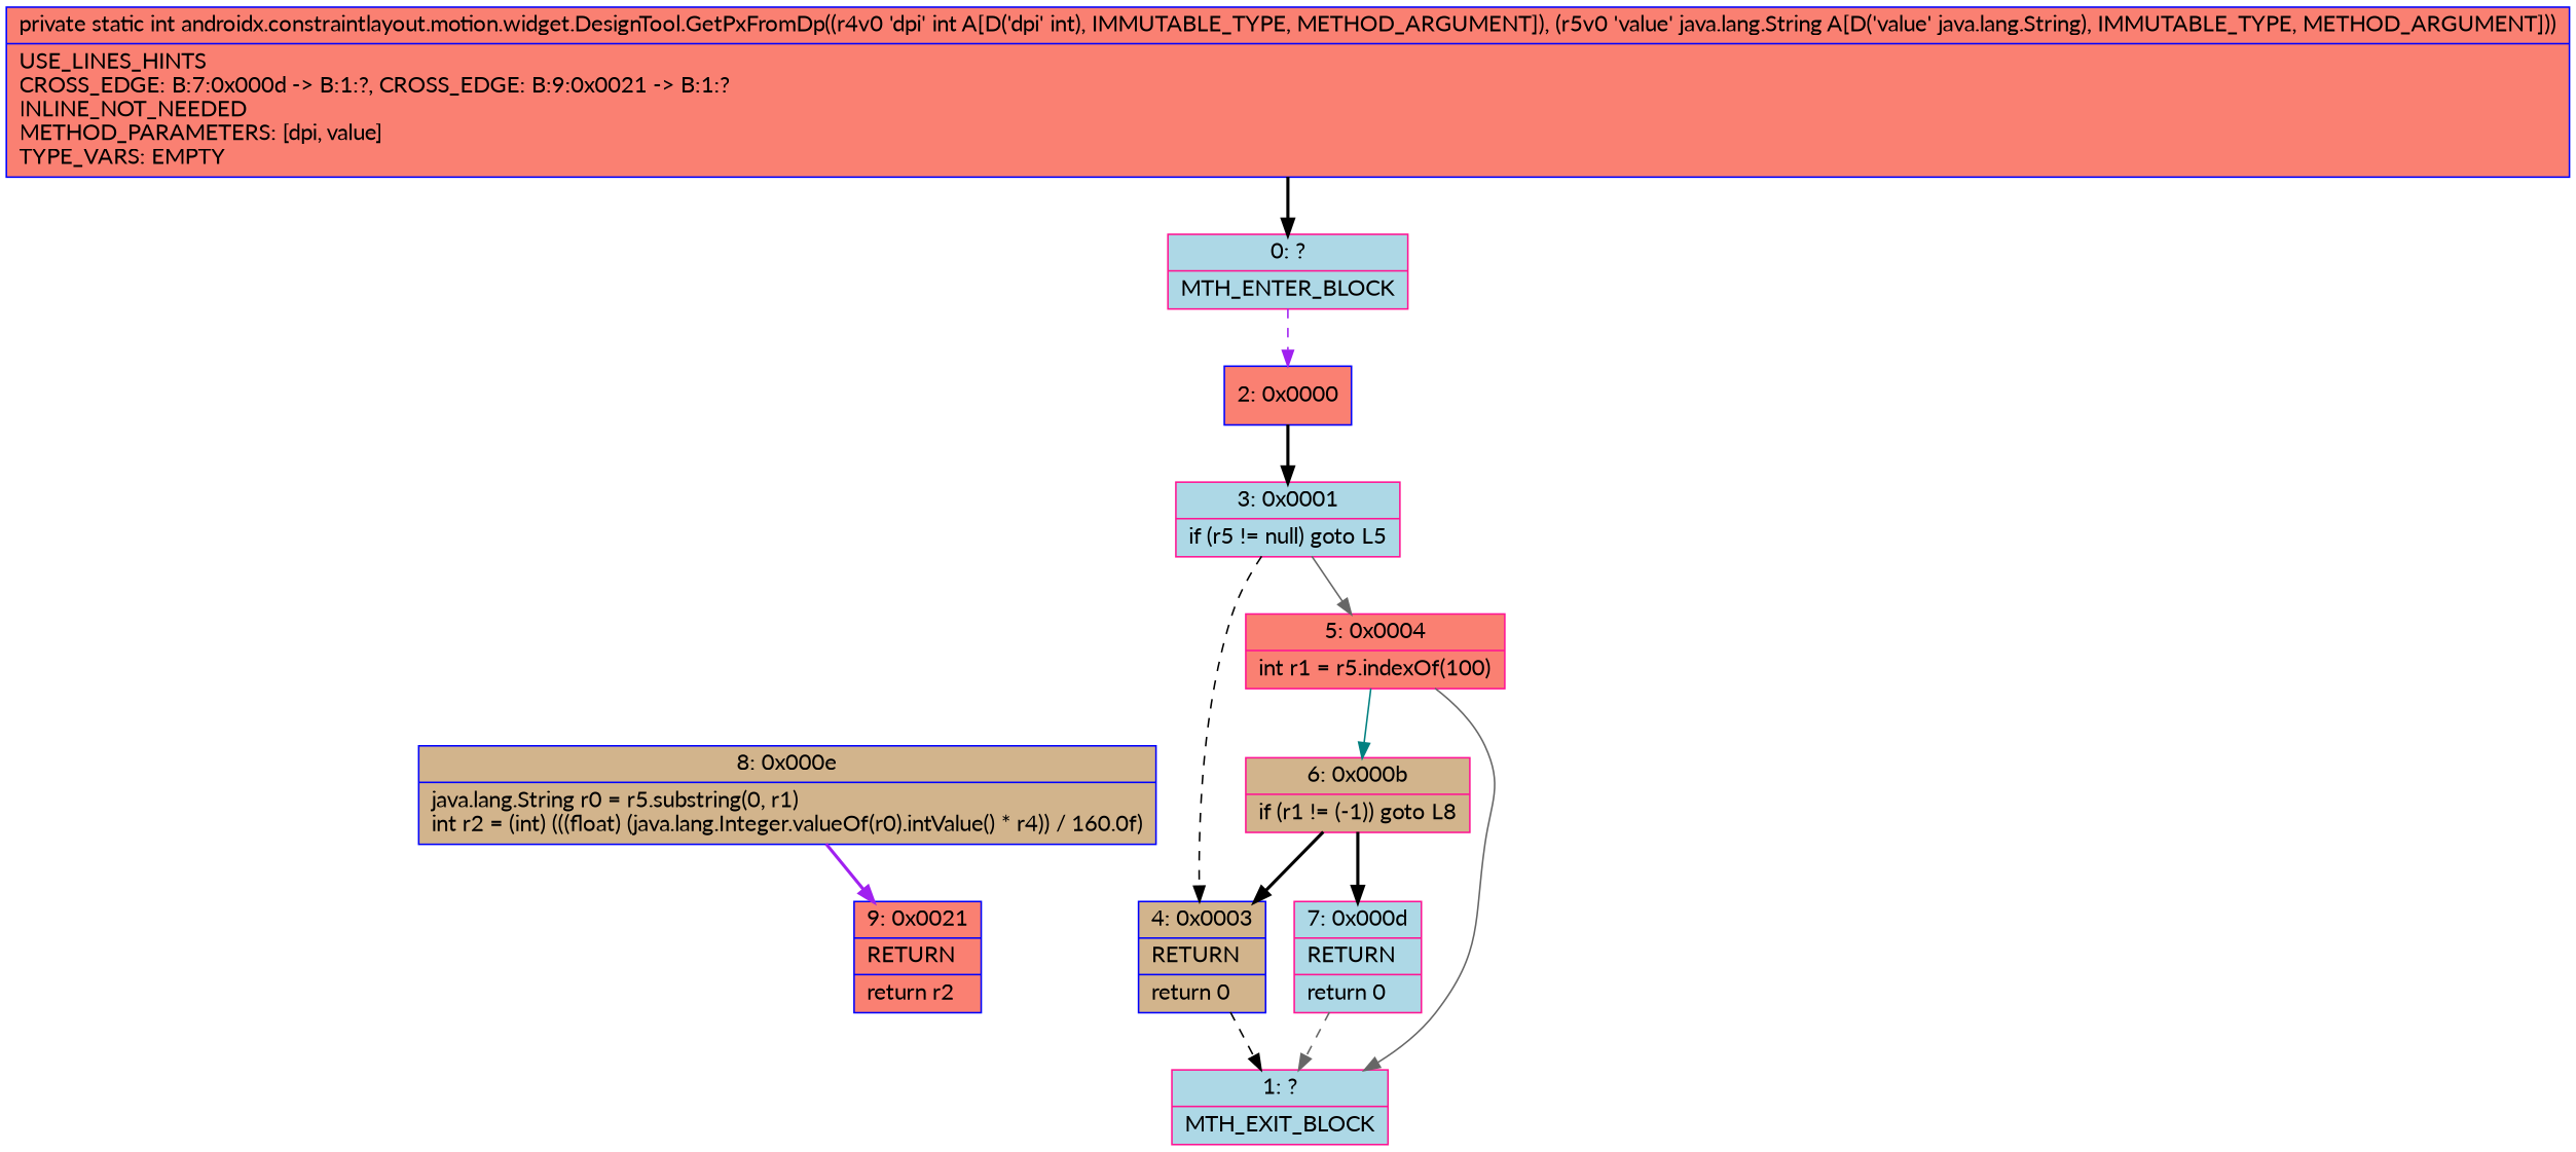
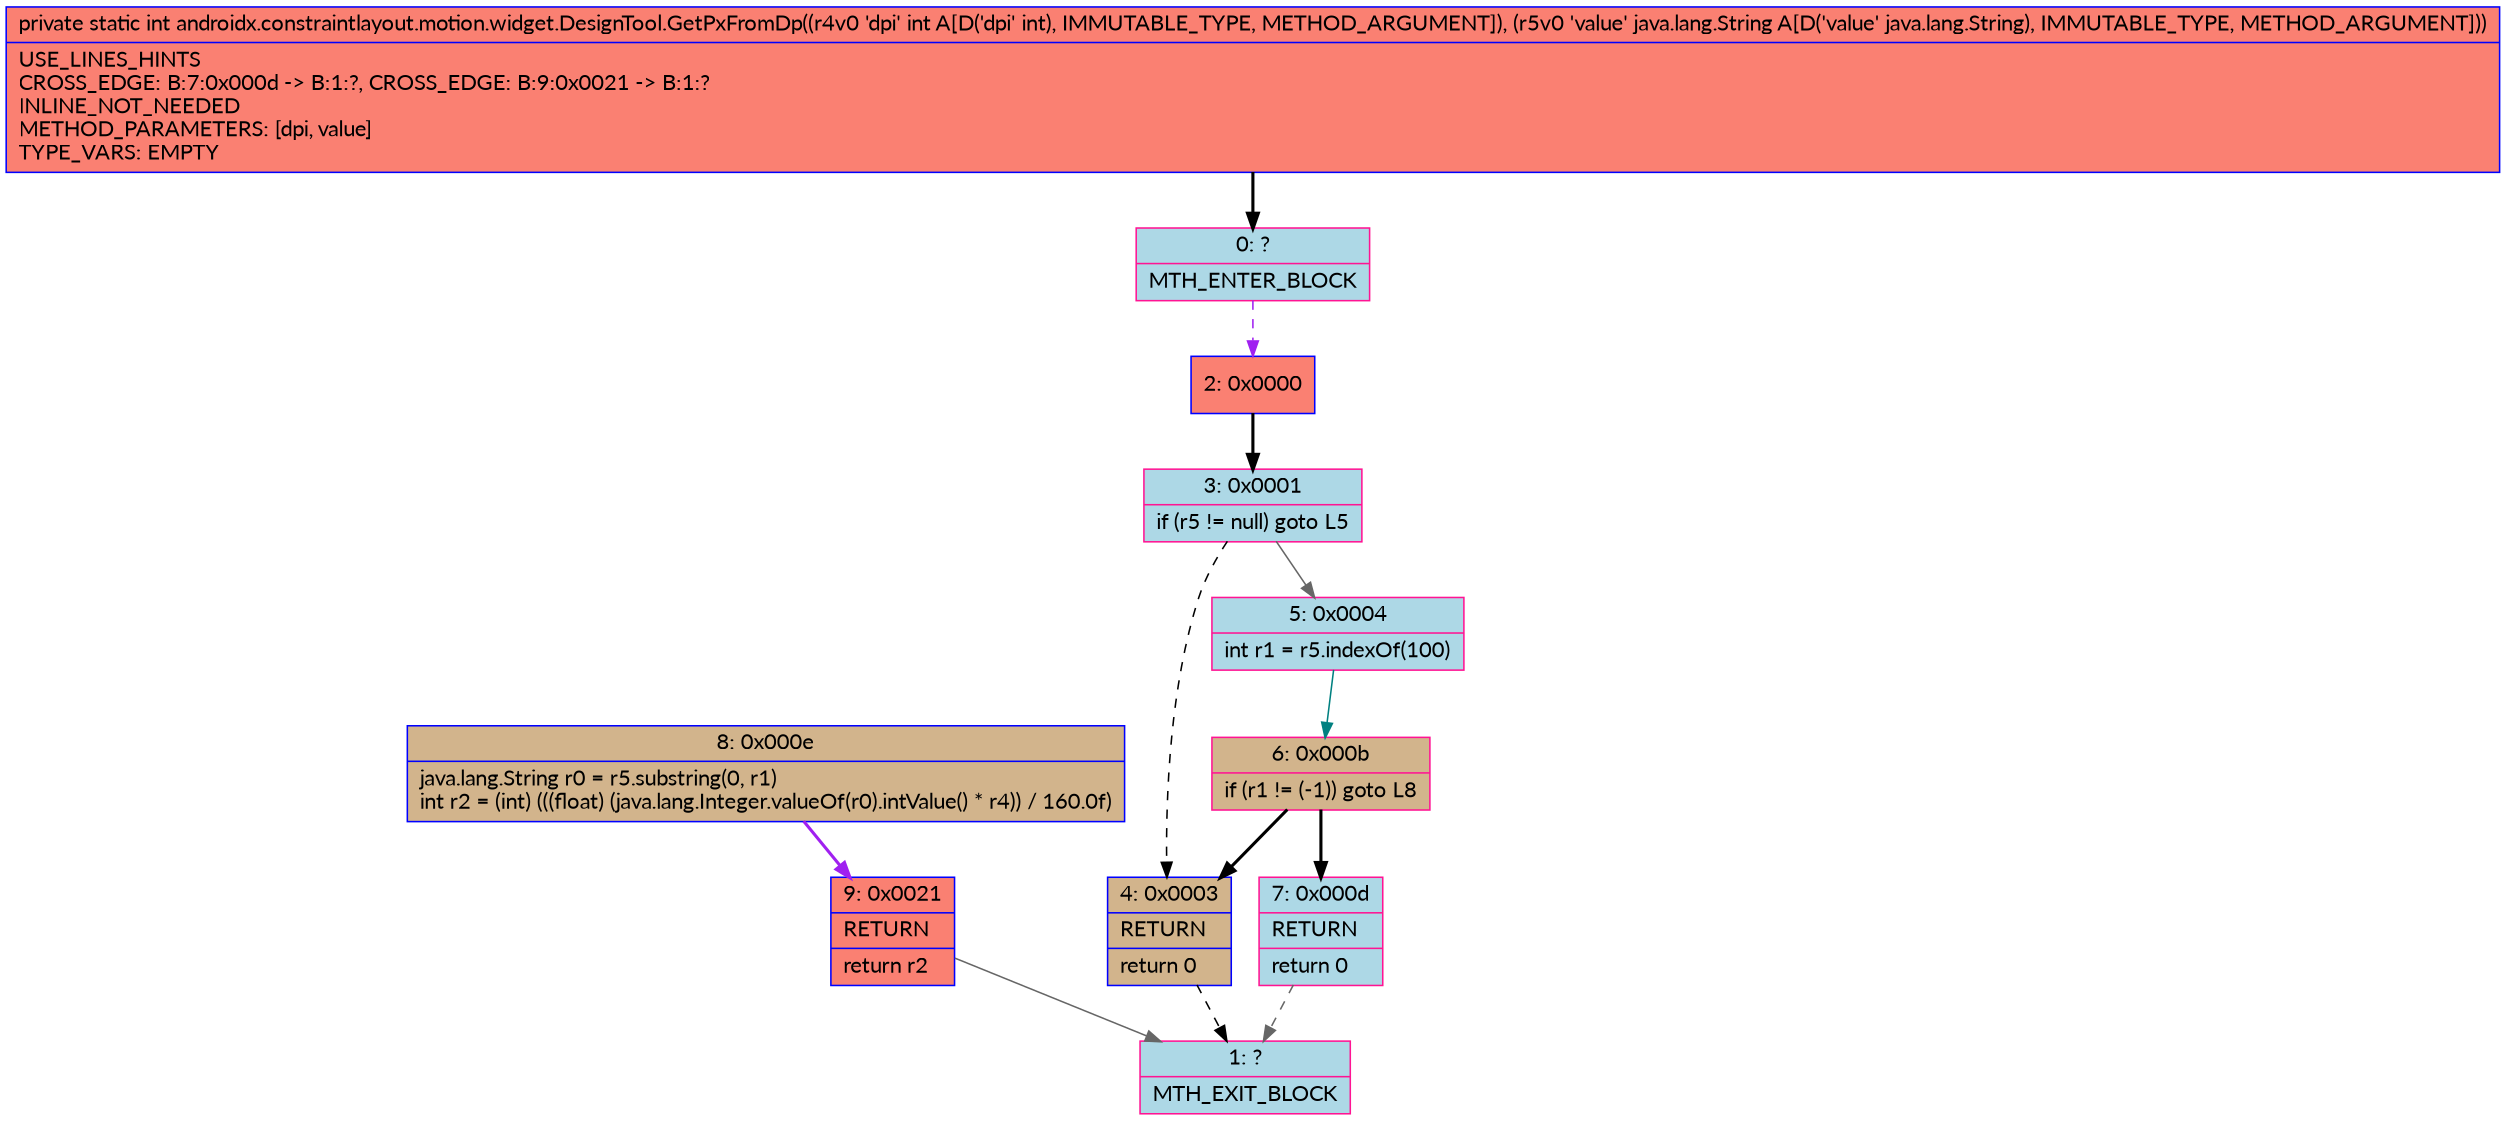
  digraph {
    fontname=Lato
    node [color=deeppink fillcolor=lightblue fontname=Lato shape=record style=filled]
    edge [color=black fontname=Lato style=bold]
    n1 [label="{0\:\ ?|MTH_ENTER_BLOCK\l}"]
    n2 [color=blue fillcolor=salmon label="{2\:\ 0x0000}"]
    n3 [label="{3\:\ 0x0001|if (r5 != null) goto L5\l}"]
    n4 [color=blue fillcolor=tan label="{4\:\ 0x0003|RETURN\l|return 0\l}"]
-   n5 [fillcolor=salmon label="{5\:\ 0x0004|int r1 = r5.indexOf(100)\l}"]
+   n5 [label="{5\:\ 0x0004|int r1 = r5.indexOf(100)\l}"]
    n6 [label="{1\:\ ?|MTH_EXIT_BLOCK\l}"]
    n7 [fillcolor=tan label="{6\:\ 0x000b|if (r1 != (\-1)) goto L8\l}"]
    n8 [label="{7\:\ 0x000d|RETURN\l|return 0\l}"]
    n9 [color=blue fillcolor=tan label="{8\:\ 0x000e|java.lang.String r0 = r5.substring(0, r1)\lint r2 = (int) (((float) (java.lang.Integer.valueOf(r0).intValue() * r4)) \/ 160.0f)\l}"]
    n10 [color=blue fillcolor=salmon label="{9\:\ 0x0021|RETURN\l|return r2\l}"]
    n11 [color=blue fillcolor=salmon label="{private static int androidx.constraintlayout.motion.widget.DesignTool.GetPxFromDp((r4v0 'dpi' int A[D('dpi' int), IMMUTABLE_TYPE, METHOD_ARGUMENT]), (r5v0 'value' java.lang.String A[D('value' java.lang.String), IMMUTABLE_TYPE, METHOD_ARGUMENT]))  | USE_LINES_HINTS\lCROSS_EDGE: B:7:0x000d \-\> B:1:?, CROSS_EDGE: B:9:0x0021 \-\> B:1:?\lINLINE_NOT_NEEDED\lMETHOD_PARAMETERS: [dpi, value]\lTYPE_VARS: EMPTY\l}"]
    n1 -> n2 [color=purple style=dashed]
    n2 -> n3
    n3 -> n4 [style=dashed]
    n3 -> n5 [color=gray40 style=solid]
    n4 -> n6 [style=dashed]
    n5 -> n7 [color=teal style=solid]
    n7 -> n4
    n7 -> n8
    n8 -> n6 [color=gray40 style=dashed]
    n9 -> n10 [color=purple]
-   n5 -> n6 [color=gray40 style=solid]
+   n10 -> n6 [color=gray40 style=solid]
    n11 -> n1
  }
